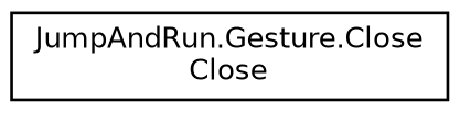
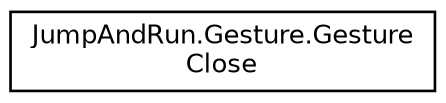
  digraph {
    rankdir=LR
-   n1 [color=black fillcolor=white fontname=Helvetica fontsize=10 height=0.2 label="JumpAndRun.Gesture.Close\lClose" shape=record style=filled width=0.4]
+   n1 [color=black fillcolor=white fontname=Helvetica fontsize=10 height=0.2 label="JumpAndRun.Gesture.Gesture\lClose" shape=record style=filled width=0.4]
  }
